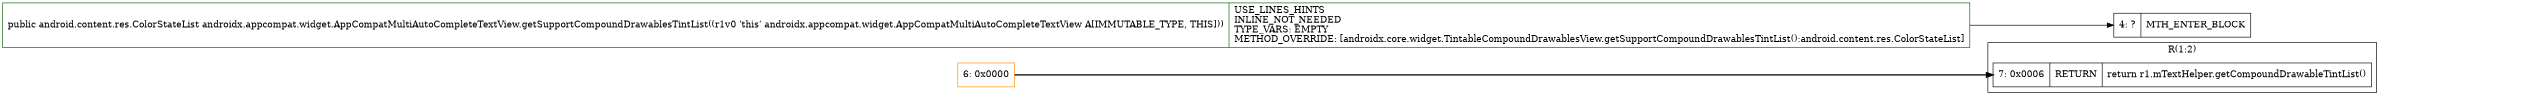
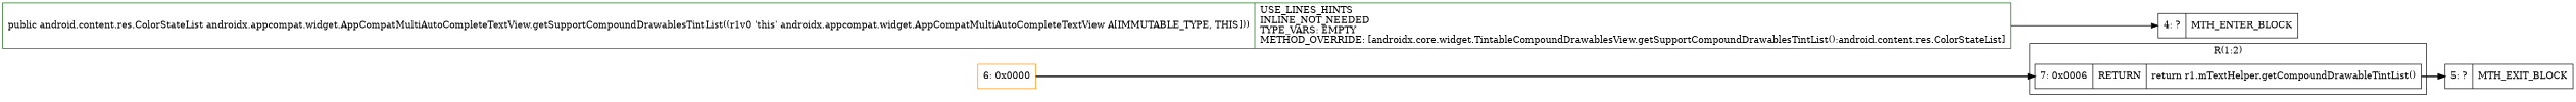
  digraph {
    rankdir=LR
    node [color=black shape=record]
    edge [style=bold]
    n1 [label="{7\:\ 0x0006|RETURN\l|return r1.mTextHelper.getCompoundDrawableTintList()\l}"]
+   n2 [label="{5\:\ ?|MTH_EXIT_BLOCK\l}"]
    n3 [label="{4\:\ ?|MTH_ENTER_BLOCK\l}"]
    n4 [color=darkorange label="{6\:\ 0x0000}"]
    n5 [color=darkgreen label="{public android.content.res.ColorStateList androidx.appcompat.widget.AppCompatMultiAutoCompleteTextView.getSupportCompoundDrawablesTintList((r1v0 'this' androidx.appcompat.widget.AppCompatMultiAutoCompleteTextView A[IMMUTABLE_TYPE, THIS]))  | USE_LINES_HINTS\lINLINE_NOT_NEEDED\lTYPE_VARS: EMPTY\lMETHOD_OVERRIDE: [androidx.core.widget.TintableCompoundDrawablesView.getSupportCompoundDrawablesTintList():android.content.res.ColorStateList]\l}"]
    subgraph cluster_1 {
      label="R(1:2)"
      n1
    }
+   n1 -> n2
    n4 -> n1
    n5 -> n3 [style=solid]
  }
